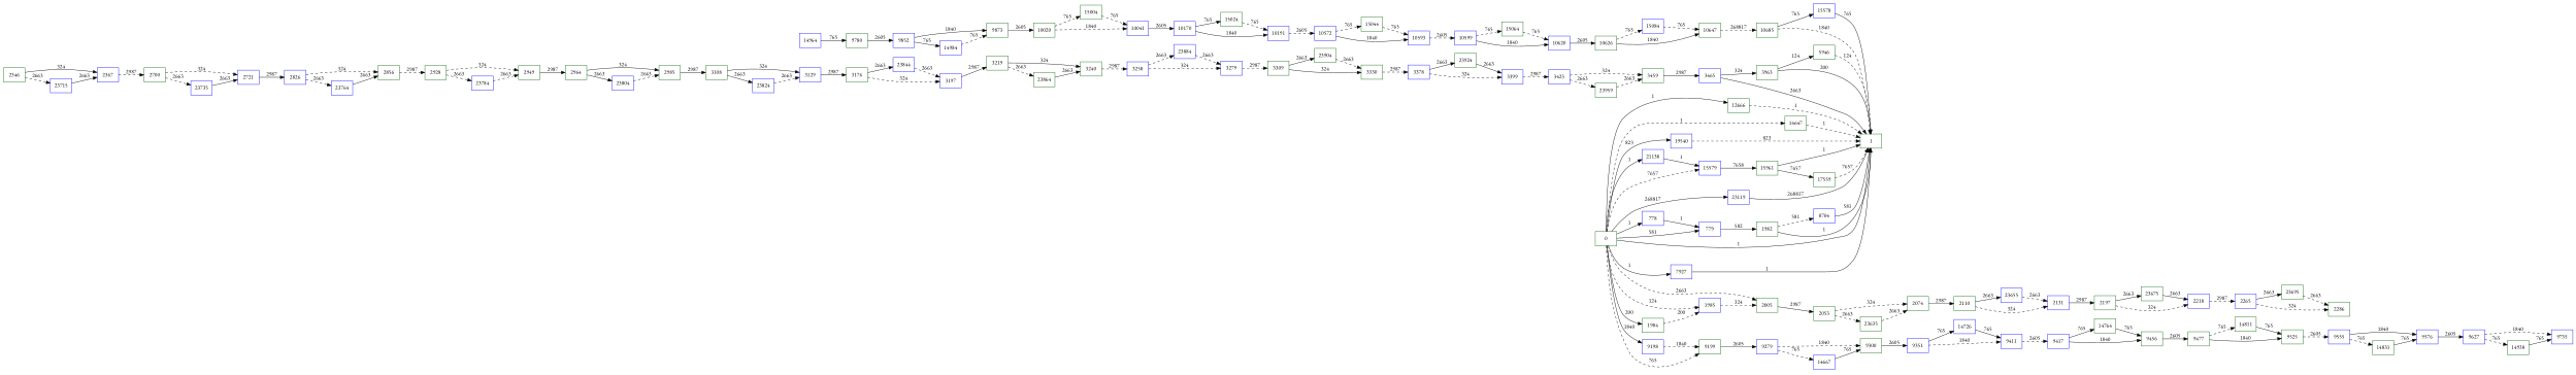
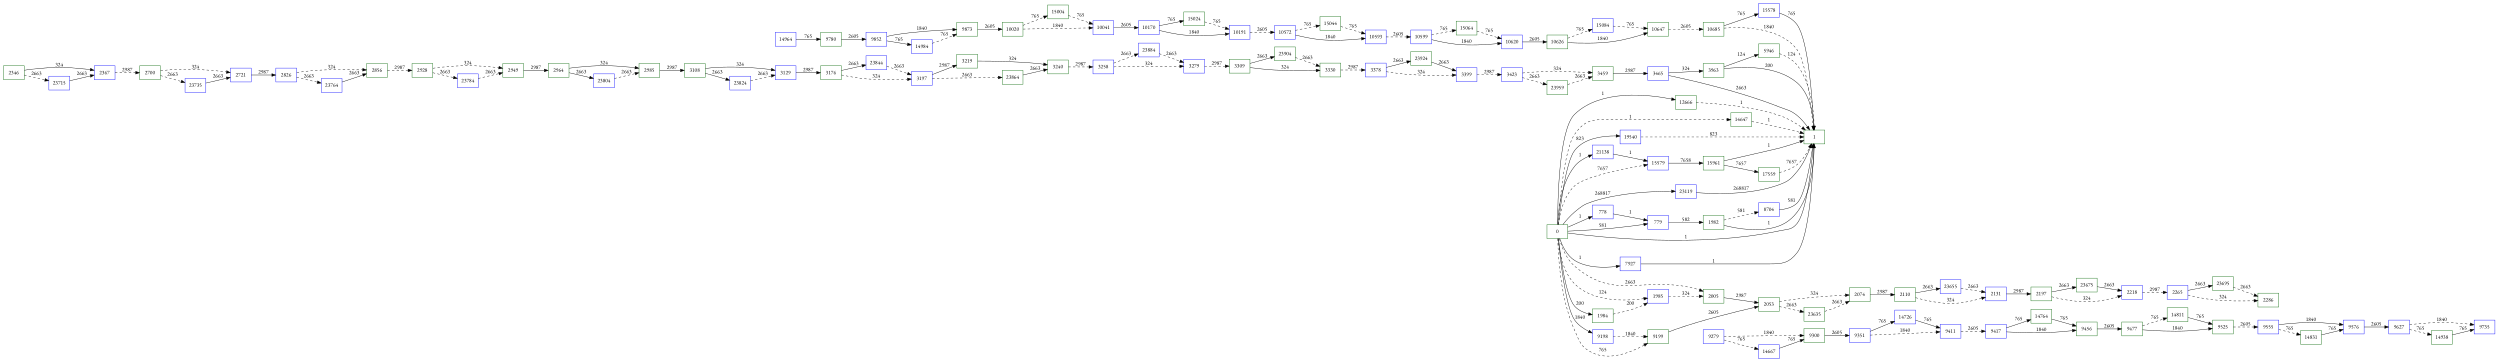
  digraph {
    fontname="EB Garamond"
    rankdir=LR
    node [color=darkgreen fontname="EB Garamond" shape=rectangle]
    edge [fontname="EB Garamond" style=solid]
    778 [color=blue]
    779 [color=blue]
    1982
    1
    8704 [color=blue]
    1985 [color=blue]
    1984
    2005
    2053
    2074
    23635
    2110
    2131 [color=blue]
    23655 [color=blue]
    2197
    2218 [color=blue]
    23675
    2265 [color=blue]
    2286
    23695
    2367 [color=blue]
    2346
    23715 [color=blue]
    2700
    2721 [color=blue]
    23735 [color=blue]
    2826 [color=blue]
    2856
    23764 [color=blue]
    2928
    2949
    23784 [color=blue]
    2964
    2985
    23804 [color=blue]
    3108
    3129 [color=blue]
    23824 [color=blue]
    3176
    3197 [color=blue]
    23844 [color=blue]
    3219
    3240
    23864
    3258 [color=blue]
    3279 [color=blue]
    23884 [color=blue]
    3309
    3330
    23904
    3378 [color=blue]
    3399 [color=blue]
    23924
    3423 [color=blue]
    3459
    23959
    3465 [color=blue]
    3963
    5946
    7927 [color=blue]
    9198 [color=blue]
    9199
    9279 [color=blue]
    9300
    14667 [color=blue]
    9351 [color=blue]
    9411 [color=blue]
    14726 [color=blue]
    9417 [color=blue]
    9456
    14764
    9477
    9525
    14811
    9555 [color=blue]
    9576 [color=blue]
    14831
    9627 [color=blue]
    9735 [color=blue]
    14938
    9852 [color=blue]
    9780
    14964 [color=blue]
    9873
    14984 [color=blue]
    10020
    10041 [color=blue]
    15004
    10170 [color=blue]
    10191 [color=blue]
    15024
    10572 [color=blue]
    10593 [color=blue]
    15044
    10599 [color=blue]
    10620 [color=blue]
    15064
    10626
    10647
    15084 [color=blue]
    10685
    15578 [color=blue]
    12666
    14647
    15579 [color=blue]
    15961
    17559
    19540 [color=blue]
    21138 [color=blue]
    23119 [color=blue]
    0
    778 -> 779 [label=1]
    779 -> 1982 [label=582]
    1982 -> 1 [label=1]
    1982 -> 8704 [label=581 style=dashed]
    8704 -> 1 [label=581]
    1985 -> 2005 [label=324 style=dashed]
    1984 -> 1985 [label=200 style=dashed]
    2005 -> 2053 [label=2987]
    2053 -> 2074 [label=324 style=dashed]
    2053 -> 23635 [label=2663 style=dashed]
    2074 -> 2110 [label=2987]
    23635 -> 2074 [label=2663 style=dashed]
    2110 -> 2131 [label=324 style=dashed]
    2110 -> 23655 [label=2663]
    2131 -> 2197 [label=2987]
    23655 -> 2131 [label=2663 style=dashed]
    2197 -> 2218 [label=324 style=dashed]
    2197 -> 23675 [label=2663]
    2218 -> 2265 [label=2987 style=dashed]
    23675 -> 2218 [label=2663]
    2265 -> 2286 [label=324 style=dashed]
    2265 -> 23695 [label=2663]
    23695 -> 2286 [label=2663 style=dashed]
    2367 -> 2700 [label=2987 style=dashed]
    2346 -> 2367 [label=324]
    2346 -> 23715 [label=2663 style=dashed]
    23715 -> 2367 [label=2663]
    2700 -> 2721 [label=324 style=dashed]
    2700 -> 23735 [label=2663 style=dashed]
    2721 -> 2826 [label=2987]
    23735 -> 2721 [label=2663]
    2826 -> 2856 [label=324 style=dashed]
    2826 -> 23764 [label=2663 style=dashed]
    2856 -> 2928 [label=2987 style=dashed]
    23764 -> 2856 [label=2663]
    2928 -> 2949 [label=324 style=dashed]
    2928 -> 23784 [label=2663 style=dashed]
    2949 -> 2964 [label=2987]
    23784 -> 2949 [label=2663 style=dashed]
    2964 -> 2985 [label=324]
    2964 -> 23804 [label=2663]
    2985 -> 3108 [label=2987]
    23804 -> 2985 [label=2663 style=dashed]
    3108 -> 3129 [label=324]
    3108 -> 23824 [label=2663]
    3129 -> 3176 [label=2987]
    23824 -> 3129 [label=2663 style=dashed]
    3176 -> 3197 [label=324 style=dashed]
    3176 -> 23844 [label=2663]
    3197 -> 3219 [label=2987]
    23844 -> 3197 [label=2663 style=dashed]
    3219 -> 3240 [label=324]
-   3219 -> 23864 [label=2663 style=dashed]
+   3197 -> 23864 [label=2663 style=dashed]
    3240 -> 3258 [label=2987 style=dashed]
    23864 -> 3240 [label=2663]
    3258 -> 3279 [label=324 style=dashed]
    3258 -> 23884 [label=2663 style=dashed]
    3279 -> 3309 [label=2987 style=dashed]
    23884 -> 3279 [label=2663 style=dashed]
    3309 -> 3330 [label=324]
    3309 -> 23904 [label=2663]
    3330 -> 3378 [label=2987 style=dashed]
    23904 -> 3330 [label=2663 style=dashed]
    3378 -> 3399 [label=324 style=dashed]
    3378 -> 23924 [label=2663]
    3399 -> 3423 [label=2987 style=dashed]
    23924 -> 3399 [label=2663]
    3423 -> 3459 [label=324 style=dashed]
    3423 -> 23959 [label=2663 style=dashed]
    3459 -> 3465 [label=2987]
    23959 -> 3459 [label=2663 style=dashed]
    3465 -> 1 [label=2663]
    3465 -> 3963 [label=324]
    3963 -> 1 [label=200]
    3963 -> 5946 [label=124]
    5946 -> 1 [label=124 style=dashed]
    7927 -> 1 [label=1]
    9198 -> 9199 [label=1840 style=dashed]
-   9199 -> 9279 [label=2605]
+   9199 -> 2053 [label=2605]
    9279 -> 9300 [label=1840 style=dashed]
    9279 -> 14667 [label=765 style=dashed]
    9300 -> 9351 [label=2605]
    14667 -> 9300 [label=765]
    9351 -> 9411 [label=1840 style=dashed]
    9351 -> 14726 [label=765]
    9411 -> 9417 [label=2605 style=dashed]
    14726 -> 9411 [label=765]
    9417 -> 9456 [label=1840]
    9417 -> 14764 [label=765]
    9456 -> 9477 [label=2605]
    14764 -> 9456 [label=765]
    9477 -> 9525 [label=1840]
    9477 -> 14811 [label=765 style=dashed]
    9525 -> 9555 [label=2605 style=dashed]
    14811 -> 9525 [label=765]
    9555 -> 9576 [label=1840]
    9555 -> 14831 [label=765 style=dashed]
    9576 -> 9627 [label=2605]
    14831 -> 9576 [label=765]
    9627 -> 9735 [label=1840 style=dashed]
    9627 -> 14938 [label=765 style=dashed]
    14938 -> 9735 [label=765]
    9852 -> 9873 [label=1840]
    9852 -> 14984 [label=765]
    9780 -> 9852 [label=2605]
    14964 -> 9780 [label=765]
    9873 -> 10020 [label=2605]
    14984 -> 9873 [label=765 style=dashed]
    10020 -> 10041 [label=1840 style=dashed]
    10020 -> 15004 [label=765 style=dashed]
    10041 -> 10170 [label=2605]
    15004 -> 10041 [label=765 style=dashed]
    10170 -> 10191 [label=1840]
    10170 -> 15024 [label=765]
    10191 -> 10572 [label=2605 style=dashed]
    15024 -> 10191 [label=765 style=dashed]
    10572 -> 10593 [label=1840]
    10572 -> 15044 [label=765 style=dashed]
    10593 -> 10599 [label=2605 style=dashed]
    15044 -> 10593 [label=765 style=dashed]
    10599 -> 10620 [label=1840]
    10599 -> 15064 [label=765 style=dashed]
    10620 -> 10626 [label=2605]
    15064 -> 10620 [label=765 style=dashed]
    10626 -> 10647 [label=1840]
    10626 -> 15084 [label=765 style=dashed]
-   10647 -> 10685 [label=268817 style=dashed]
+   10647 -> 10685 [label=2605 style=dashed]
    15084 -> 10647 [label=765 style=dashed]
    10685 -> 1 [label=1840 style=dashed]
    10685 -> 15578 [label=765]
    15578 -> 1 [label=765]
    12666 -> 1 [label=1 style=dashed]
    14647 -> 1 [label=1 style=dashed]
    15579 -> 15961 [label=7658]
    15961 -> 1 [label=1]
    15961 -> 17559 [label=7657]
    17559 -> 1 [label=7657 style=dashed]
    19540 -> 1 [label=823 style=dashed]
    21138 -> 15579 [label=1]
    23119 -> 1 [label=268817]
    0 -> 778 [label=1]
    0 -> 779 [label=581]
    0 -> 1 [label=1]
    0 -> 1985 [label=124 style=dashed]
    0 -> 1984 [label=200]
    0 -> 2005 [label=2663 style=dashed]
    0 -> 7927 [label=1]
    0 -> 9198 [label=1840]
    0 -> 9199 [label=765 style=dashed]
    0 -> 12666 [label=1]
    0 -> 14647 [label=1 style=dashed]
    0 -> 15579 [label=7657 style=dashed]
    0 -> 19540 [label=823]
    0 -> 21138 [label=1]
    0 -> 23119 [label=268817]
  }
